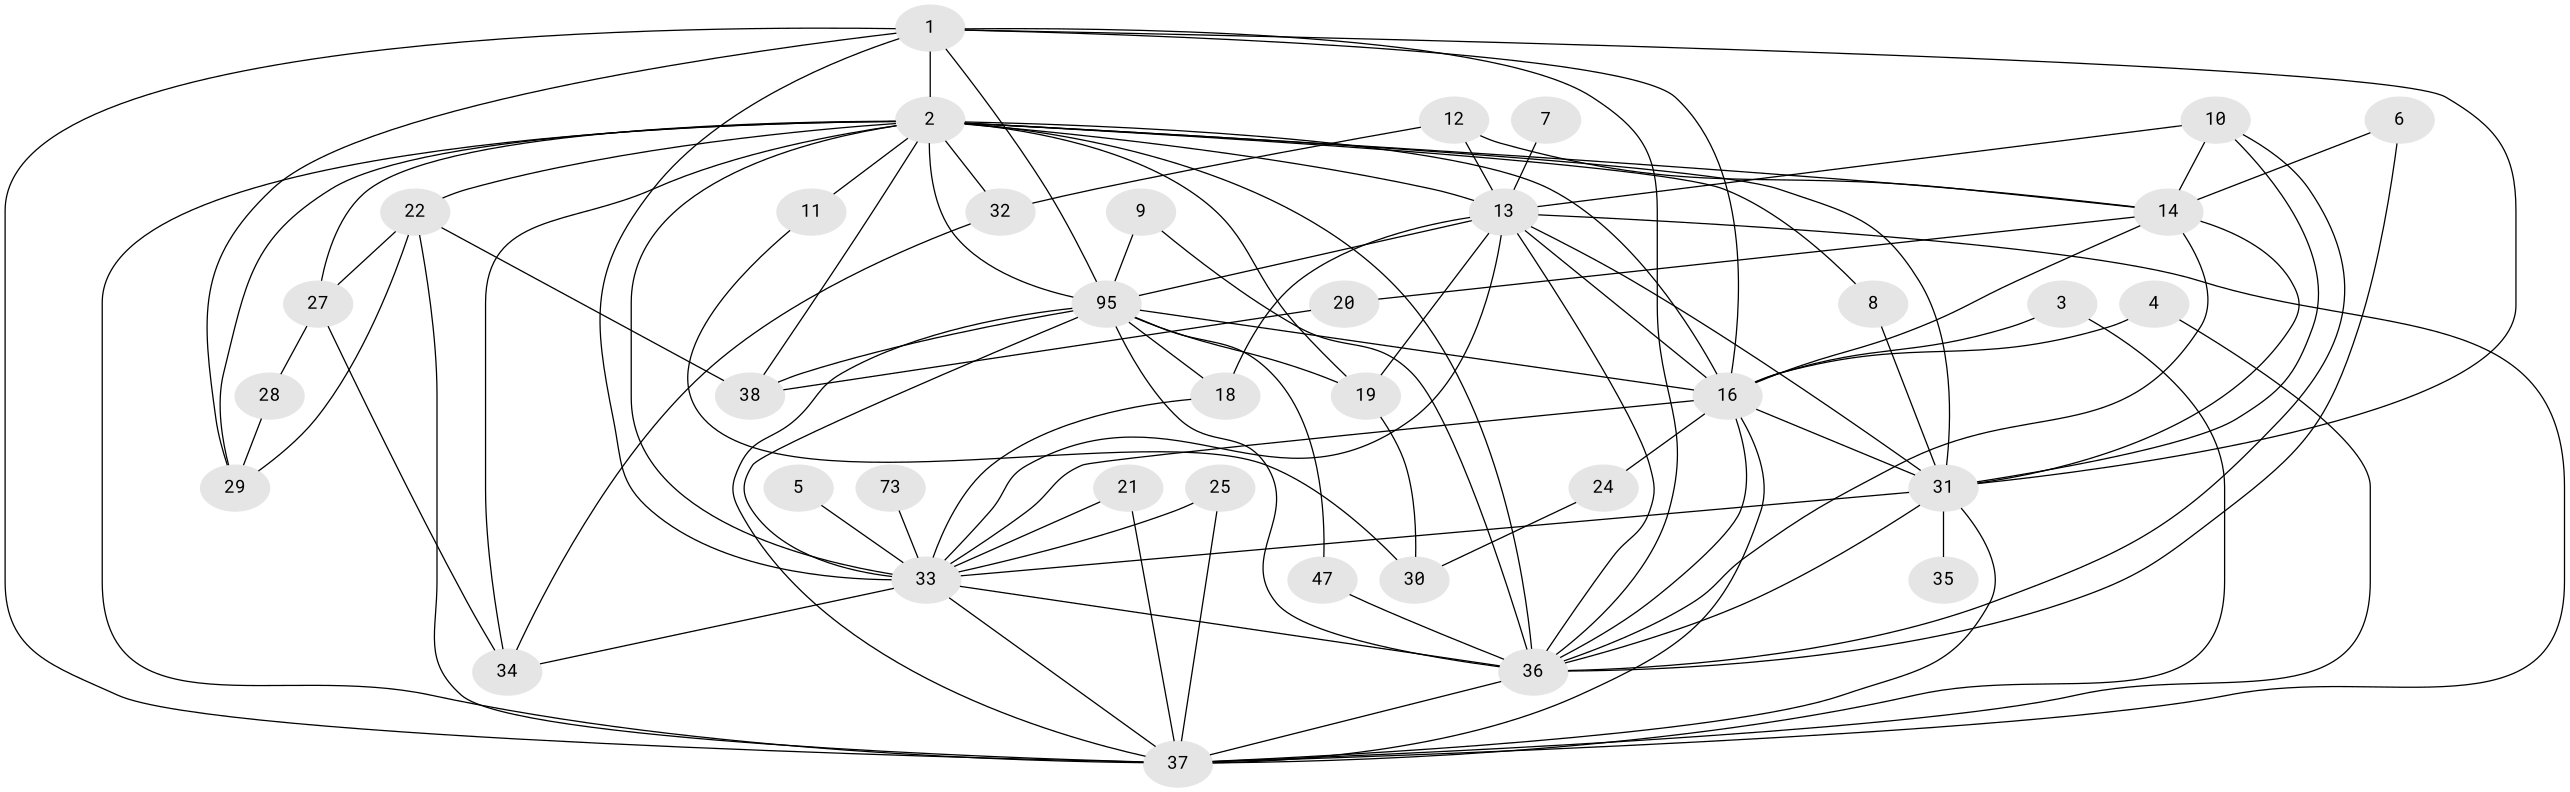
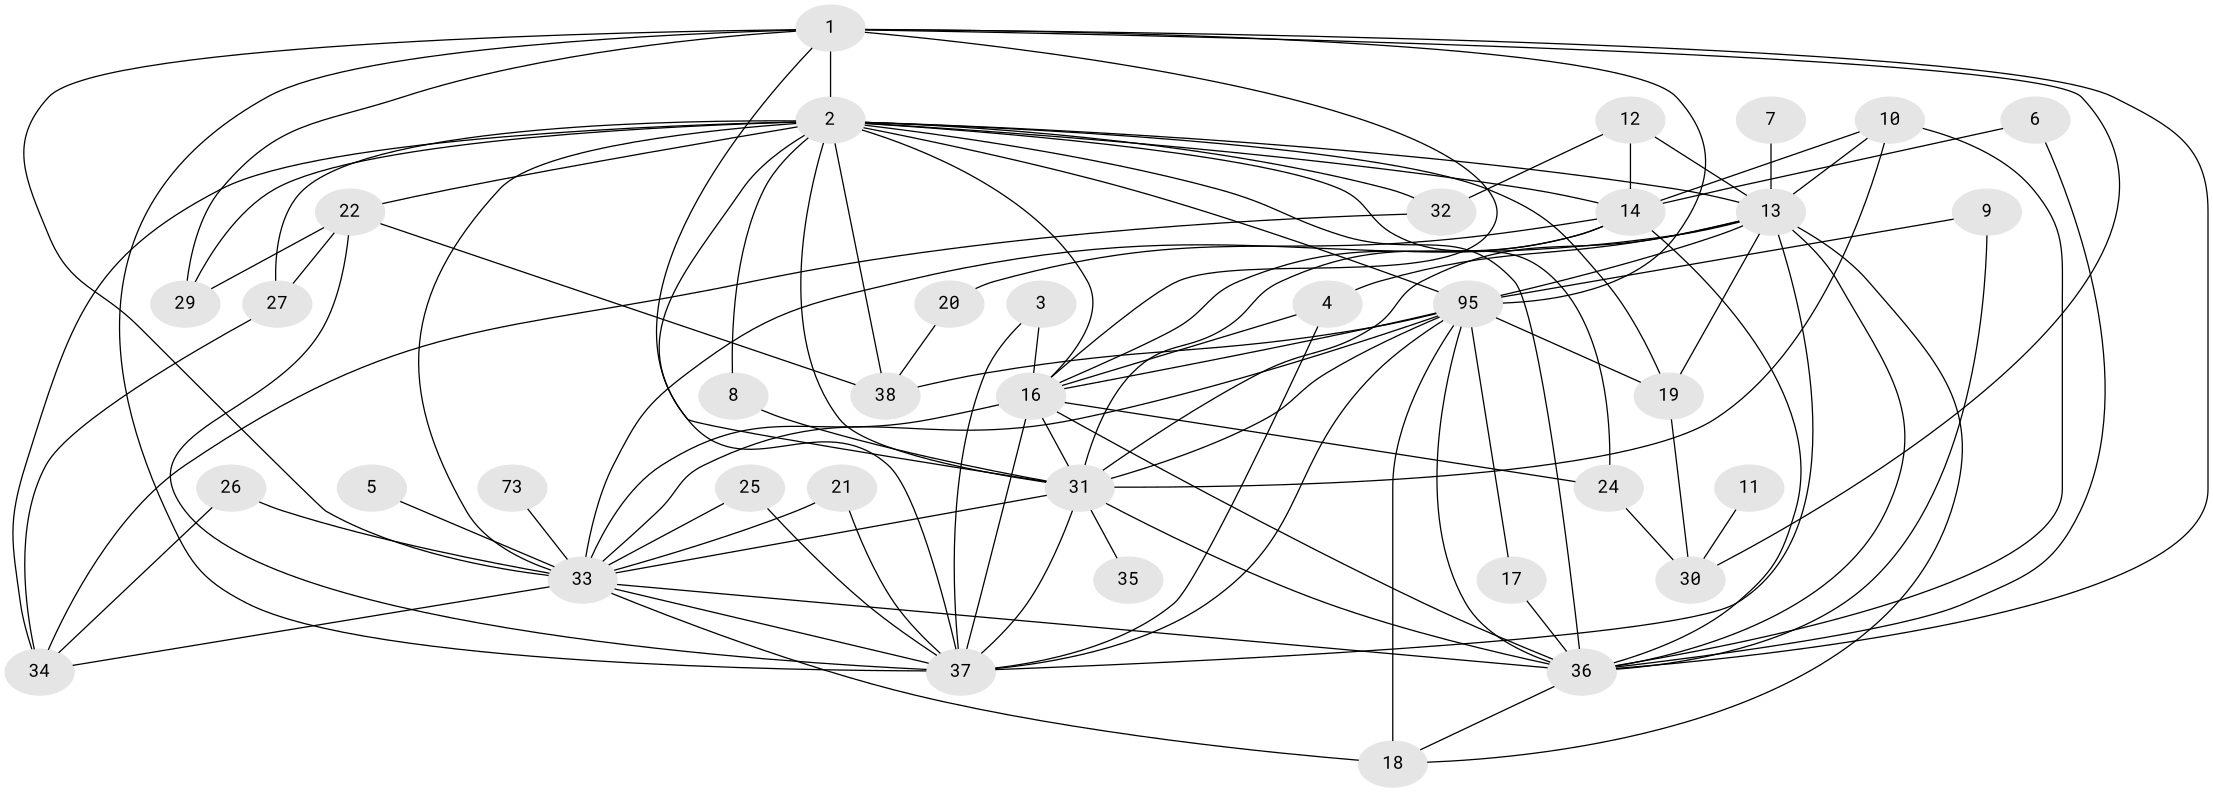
  graph {
    fontname="Roboto Mono"
    node [color=gray90 fontname="Roboto Mono" style=filled]
    edge [fontname="Roboto Mono" weight=1.0]
    1
    2
    n3 [label=95]
    16
    29
    30
    31
    33
    36
    37
    13
    8
    11
    14
    19
    22
    27
    32
    34
    38
    18
-   17 [label=47]
+   17
    24
    35
    20
-   28
    3
    4
    5
    6
    7
    9
    10
    12
    21
    n36 [label=73]
    25
+   26
    1 -- 2 [weight=2.0]
    1 -- n3
    1 -- 16 [weight=2.0]
    1 -- 29
+   1 -- 30
    1 -- 31
    1 -- 33 [weight=2.0]
    1 -- 36
    1 -- 37
    2 -- n3 [weight=3.0]
    2 -- 16 [weight=2.0]
    2 -- 29
    2 -- 31 [weight=4.0]
    2 -- 33 [weight=2.0]
    2 -- 36 [weight=3.0]
    2 -- 37 [weight=3.0]
    2 -- 13 [weight=2.0]
    2 -- 8
-   2 -- 11 [weight=2.0]
+   2 -- 24 [weight=2.0]
    2 -- 14
    2 -- 19
    2 -- 22 [weight=2.0]
    2 -- 27
    2 -- 32
    2 -- 34 [weight=2.0]
    2 -- 38
    n3 -- 16
+   n3 -- 31
    n3 -- 33
    n3 -- 36
    n3 -- 37 [weight=2.0]
    n3 -- 19
    n3 -- 38
    n3 -- 18 [weight=2.0]
    n3 -- 17
    16 -- 31
    16 -- 33
    16 -- 36
    16 -- 37 [weight=3.0]
    16 -- 24
    31 -- 33
    31 -- 36
    31 -- 37
    31 -- 35
    33 -- 36
    33 -- 37
    33 -- 34
-   36 -- 37
+   36 -- 18
    13 -- n3 [weight=2.0]
-   13 -- 16
+   13 -- 4
    13 -- 31
    13 -- 33
    13 -- 36
    13 -- 37
    13 -- 19
    13 -- 18
    8 -- 31
    11 -- 30
    14 -- 16
    14 -- 31
    14 -- 36
    14 -- 20
    19 -- 30
    22 -- 29
    22 -- 37
    22 -- 27
    22 -- 38
    27 -- 34
-   27 -- 28
    32 -- 34
    18 -- 33
    17 -- 36
    24 -- 30
    20 -- 38
-   28 -- 29
    3 -- 16
    3 -- 37
    4 -- 16
    4 -- 37
    5 -- 33
    6 -- 36
    6 -- 14
    7 -- 13
    9 -- n3
    9 -- 36
    10 -- 31
    10 -- 36
    10 -- 13
    10 -- 14
    12 -- 13
    12 -- 14
    12 -- 32
    21 -- 33
    21 -- 37
    n36 -- 33
    25 -- 33
    25 -- 37
+   26 -- 33
+   26 -- 34
  }
